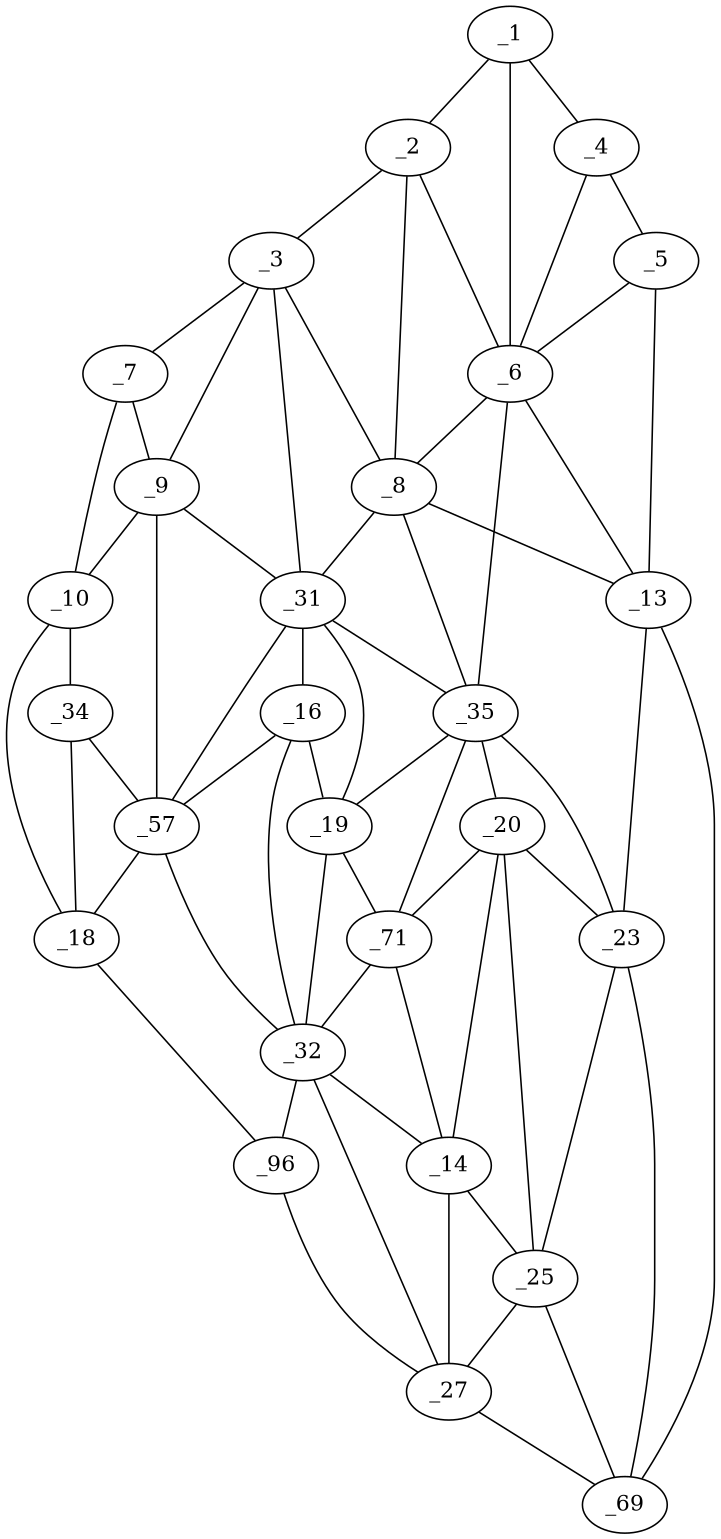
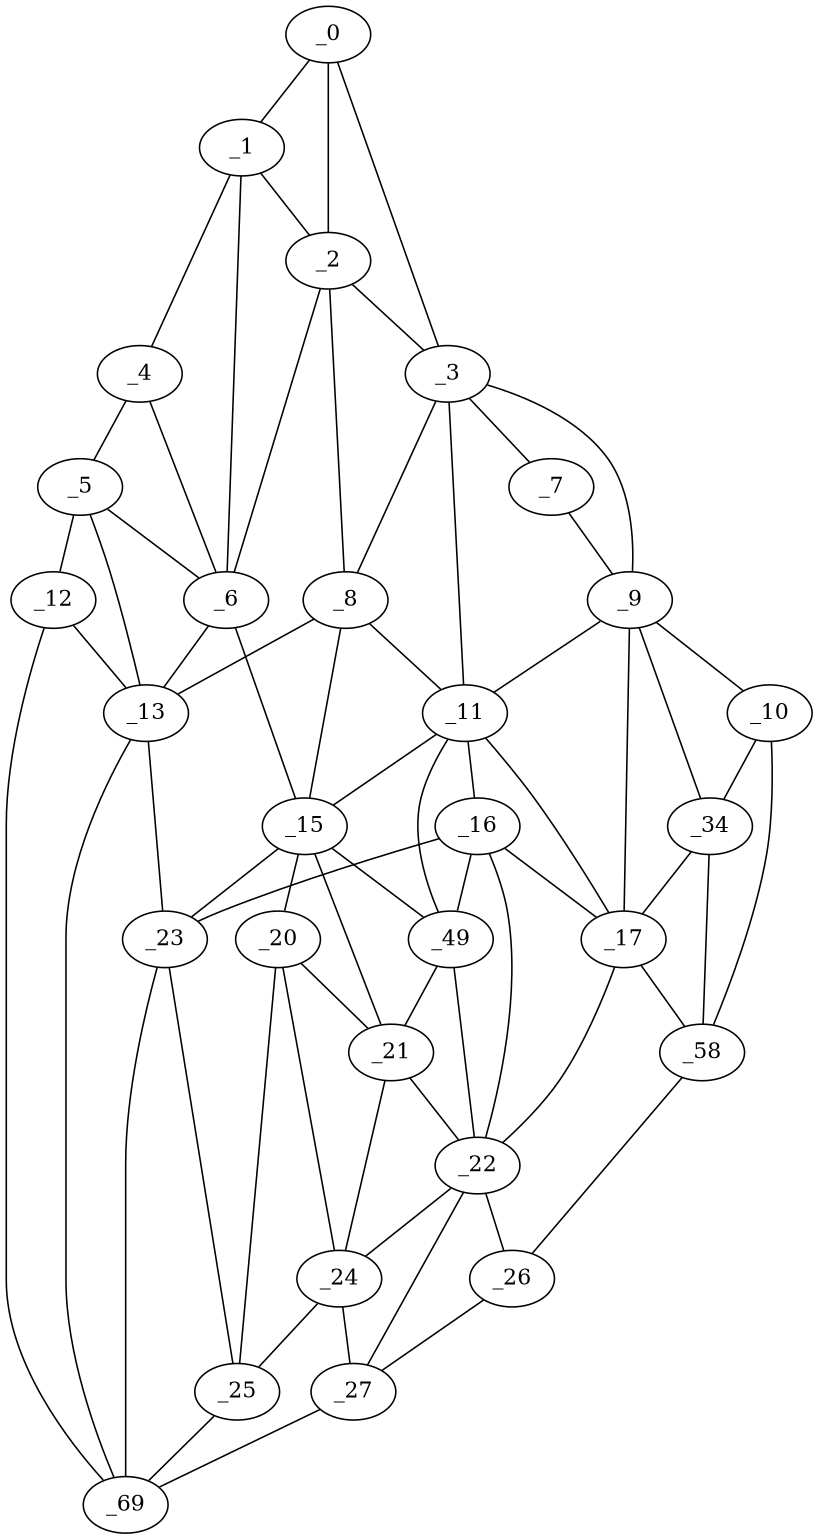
  graph {
    node [x=105 y=94]
    edge [valence=2]
+   _0 [x=27]
    _1 [x=37 y=27]
    _2 [x=38 y=35]
    _3 [x=38 y=92]
    _4 [x=40 y=13]
    _6 [x=61 y=36]
    _8 [x=65 y=41]
    _7 [x=63 y=114]
    _9 [x=75]
-   _11 [x=81 y=86 label=_31]
+   _11 [x=81 y=86]
    _10 [x=75 y=115]
    _5 [x=58 y=5]
    _13 [x=86 y=28]
-   _15 [x=98 y=57 label=_35]
+   _15 [x=98 y=57]
    n15 [label=_34 x=92 y=108]
-   _17 [x=99 y=99 label=_57]
+   _17 [x=99 y=99]
    _16 [x=98 y=87]
-   _19 [x=100 y=77]
-   _18 [x=99 y=116]
+   _19 [x=100 y=77 label=_49]
+   _18 [x=99 y=116 label=_58]
+   _12 [x=82 y=5]
    n21 [label=_69 x=125 y=19]
    _23 [x=107 y=45]
    _20 [y=56]
-   _21 [y=72 label=_71]
-   _22 [y=86 label=_32]
+   _21 [y=72]
+   _22 [y=86]
    _25 [x=119 y=63]
-   _26 [x=121 y=99 label=_96]
-   _24 [x=112 y=71 label=_14]
+   _26 [x=121 y=99]
+   _24 [x=112 y=71]
    _27 [x=123 y=89]
+   _0 -- _1 [valence=1]
+   _0 -- _2
+   _0 -- _3 [valence=1]
    _1 -- _2
    _1 -- _4 [valence=1]
    _1 -- _6
    _2 -- _3
    _2 -- _6 [valence=1]
    _2 -- _8
    _3 -- _8 [valence=1]
    _3 -- _7
    _3 -- _9
    _3 -- _11
    _4 -- _6
    _4 -- _5 [valence=1]
-   _6 -- _8
    _6 -- _13
    _6 -- _15
    _8 -- _11
    _8 -- _13 [valence=1]
    _8 -- _15
    _7 -- _9
-   _7 -- _10 [valence=1]
    _9 -- _11
    _9 -- _10 [valence=1]
+   _9 -- n15
    _9 -- _17 [valence=1]
    _11 -- _15 [valence=1]
    _11 -- _17
    _11 -- _16
    _11 -- _19
    _10 -- n15
    _10 -- _18 [valence=1]
    _5 -- _6 [valence=1]
    _5 -- _13
+   _5 -- _12 [valence=1]
    _13 -- n21
    _13 -- _23
    _15 -- _19 [valence=1]
    _15 -- _23
    _15 -- _20 [valence=1]
    _15 -- _21
    n15 -- _17
    n15 -- _18
    _17 -- _18 [valence=1]
    _17 -- _22
    _16 -- _17
    _16 -- _19
    _16 -- _22
    _19 -- _21
    _19 -- _22
    _18 -- _26 [valence=1]
+   _12 -- _13
+   _12 -- n21 [valence=1]
    _23 -- n21 [valence=1]
    _23 -- _25
-   _20 -- _23
+   _16 -- _23
    _20 -- _21 [valence=1]
    _20 -- _25 [valence=1]
    _20 -- _24
    _21 -- _22
    _21 -- _24
    _22 -- _26
    _22 -- _24
    _22 -- _27 [valence=1]
    _25 -- n21
-   _25 -- _27 [valence=1]
    _26 -- _27 [valence=1]
    _24 -- _25 [valence=1]
    _24 -- _27
    _27 -- n21
  }
